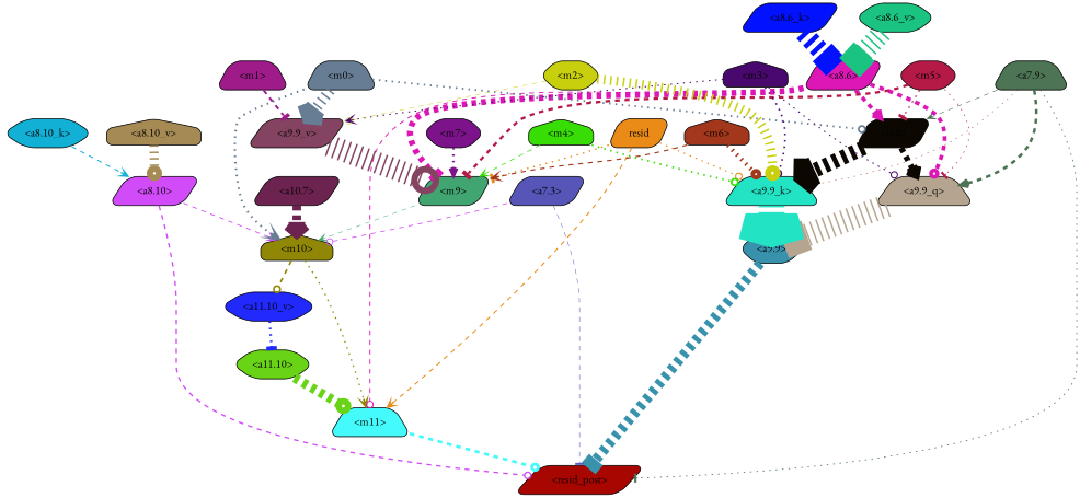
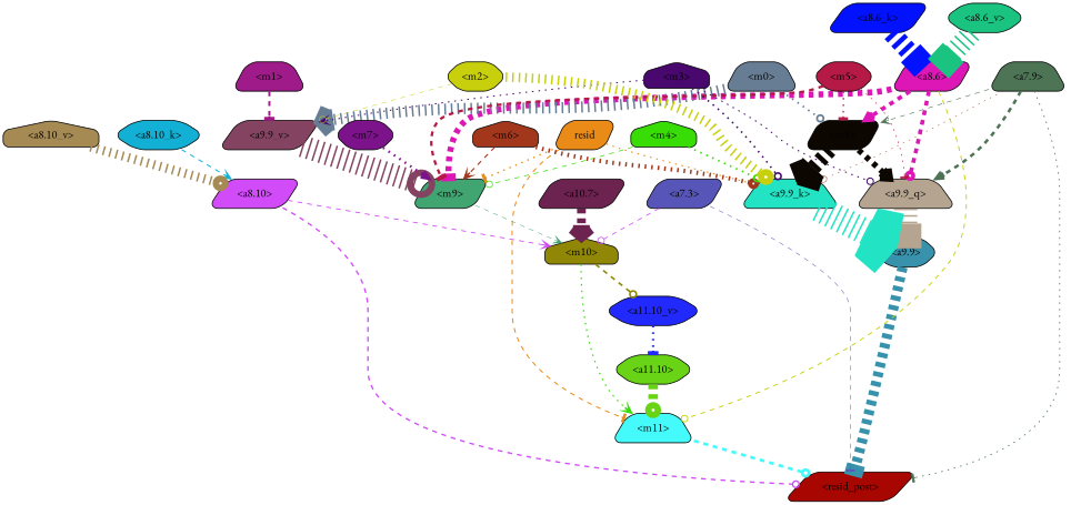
  strict digraph {
    fontname="EB Garamond"
    splines=true
    node [color=black fontname="EB Garamond" shape=parallelogram style="filled, rounded"]
    edge [arrowhead=odot color="#dd17b5" fontname="EB Garamond" style=dashed]
    "<m11>" [fillcolor="#44fafa" shape=trapezium]
    "<resid_post>" [fillcolor="#a80601"]
    "<a9.9>" [fillcolor="#3892ab" shape=hexagon]
    "<a8.10>" [fillcolor="#d14bf8"]
    "<m10>" [fillcolor="#8f8705" shape=house]
    "<a11.10_v>" [fillcolor="#2229fc" shape=hexagon]
    "<a11.10>" [fillcolor="#69d316" shape=hexagon]
    "<a7.9>" [fillcolor="#4c7455" shape=trapezium]
    "<a9.9_q>" [fillcolor="#b5a590" shape=trapezium]
    "<a9.9_k>" [fillcolor="#22e3c4" shape=trapezium]
    "<m8>" [fillcolor="#0d0702"]
    "<a7.3>" [fillcolor="#5755b8"]
    "<a8.6>" [fillcolor="#dd17b5"]
    "<m9>" [fillcolor="#40a571"]
    n15 [fillcolor="#ea8a17" label=resid]
    "<a10.7>" [fillcolor="#6c234f"]
    "<m0>" [fillcolor="#677d94" shape=trapezium]
    "<a9.9_v>" [fillcolor="#844461"]
    "<m7>" [fillcolor="#7c138b" shape=hexagon]
    "<m6>" [fillcolor="#a3371c" shape=house]
    "<m5>" [fillcolor="#b51a47" shape=hexagon]
    "<m4>" [fillcolor="#37dd05" shape=house]
    "<m3>" [fillcolor="#48086d" shape=house]
    "<m2>" [fillcolor="#c8d00e" shape=hexagon]
    "<m1>" [fillcolor="#9f1b8a" shape=trapezium]
    "<a8.10_k>" [fillcolor="#13b0d5" shape=hexagon]
    "<a8.6_k>" [fillcolor="#0212ff"]
    "<a8.10_v>" [fillcolor="#a58a54" shape=house]
    "<a8.6_v>" [fillcolor="#1ac380" shape=hexagon]
    "<m11>" -> "<resid_post>" [color="#44fafa" penwidth=3.564229369163513]
    "<a9.9>" -> "<resid_post>" [arrowhead=tee color="#3892ab" penwidth=12.493714332580566]
    "<a8.10>" -> "<resid_post>" [color="#d14bf8" penwidth=1.7969894409179688]
    "<a8.10>" -> "<m10>" [arrowhead=vee color="#d14bf8" penwidth=1.1516046524047852]
-   "<m10>" -> "<m11>" [arrowhead=vee color="#8f8705" penwidth=1.6351637840270996 style=dotted]
+   "<m10>" -> "<m11>" [arrowhead=vee color="#37dd05" penwidth=1.6351637840270996 style=dotted]
    "<m10>" -> "<a11.10_v>" [color="#8f8705" penwidth=2.195528030395508]
    "<a11.10_v>" -> "<a11.10>" [arrowhead=tee color="#2229fc" penwidth=3.037395477294922 style=dotted]
    "<a11.10>" -> "<m11>" [color="#69d316" penwidth=11.804504871368408]
    "<a7.9>" -> "<resid_post>" [arrowhead=tee color="#4c7455" penwidth=1.061915397644043 style=dotted]
    "<a7.9>" -> "<a9.9_q>" [arrowhead=vee color="#4c7455" penwidth=3.4010400772094727]
    "<a7.9>" -> "<a9.9_k>" [color="#a3371c" penwidth=0.6359977722167969 style=dotted]
    "<a7.9>" -> "<m8>" [arrowhead=vee color="#4c7455" penwidth=0.7847824096679688]
    "<a9.9_q>" -> "<a9.9>" [arrowhead=tee color="#b5a590" penwidth=28.56541872024536 style=dotted]
    "<a9.9_k>" -> "<a9.9>" [arrowhead=vee color="#22e3c4" penwidth=32.31142416596413 style=dotted]
    "<m8>" -> "<a9.9_q>" [arrowhead=vee color="#0d0702" penwidth=7.189451217651367]
    "<m8>" -> "<a9.9_k>" [arrowhead=vee color="#0d0702" penwidth=18.19952392578125]
    "<a7.3>" -> "<resid_post>" [arrowhead=tee color="#5755b8" penwidth=0.6493911743164062]
    "<a7.3>" -> "<m10>" [color="#d14bf8" penwidth=1.0287714004516602]
-   "<a8.6>" -> "<m11>" [penwidth=1.2564282417297363]
+   "<a8.6>" -> "<m11>" [color="#c8d00e" penwidth=1.2564282417297363]
    "<a8.6>" -> "<a9.9_q>" [penwidth=4.915989875793457]
    "<a8.6>" -> "<m8>" [arrowhead=vee penwidth=4.953336715698242]
    "<a8.6>" -> "<m9>" [arrowhead=tee penwidth=7.538959503173828]
    "<m9>" -> "<m10>" [arrowhead=vee color="#40a571" penwidth=0.6350235939025879]
-   n15 -> "<m11>" [arrowhead=vee color="#ea8a17" penwidth=1.3679008483886719]
+   n15 -> "<m11>" [arrowhead=tee color="#ea8a17" penwidth=1.3679008483886719]
    n15 -> "<a9.9_k>" [color="#ea8a17" penwidth=1.4555702209472656 style=dotted]
    n15 -> "<m9>" [arrowhead=tee color="#ea8a17" penwidth=1.8025074005126953 style=dotted]
    "<a10.7>" -> "<m10>" [arrowhead=vee color="#6c234f" penwidth=10.747549057006836]
-   "<m0>" -> "<m10>" [arrowhead=vee color="#677d94" penwidth=2.7613906860351562 style=dotted]
    "<m0>" -> "<m8>" [color="#677d94" penwidth=2.381570816040039 style=dotted]
    "<m0>" -> "<a9.9_v>" [arrowhead=vee color="#677d94" penwidth=13.730411529541016 style=dotted]
    "<a9.9_v>" -> "<m9>" [color="#844461" penwidth=27.08489227294922 style=dotted]
    "<m7>" -> "<m9>" [arrowhead=vee color="#7c138b" penwidth=3.136892318725586 style=dotted]
    "<m6>" -> "<a9.9_k>" [color="#a3371c" penwidth=5.398126602172852 style=dotted]
    "<m6>" -> "<m9>" [arrowhead=vee color="#a3371c" penwidth=1.5130538940429688]
    "<m5>" -> "<a9.9_q>" [arrowhead=tee color="#b51a47" penwidth=0.8938226699829102 style=dotted]
    "<m5>" -> "<m8>" [arrowhead=tee color="#b51a47" penwidth=1.7677688598632812 style=dotted]
    "<m5>" -> "<m9>" [arrowhead=tee color="#b51a47" penwidth=3.070161819458008]
    "<m4>" -> "<a9.9_k>" [color="#37dd05" penwidth=2.334225654602051 style=dotted]
-   "<m4>" -> "<m9>" [arrowhead=vee color="#37dd05" penwidth=0.9546451568603516]
+   "<m4>" -> "<m9>" [color="#37dd05" penwidth=0.9546451568603516]
    "<m3>" -> "<a9.9_q>" [color="#48086d" penwidth=1.3806190490722656 style=dotted]
    "<m3>" -> "<a9.9_k>" [color="#48086d" penwidth=2.201329231262207 style=dotted]
    "<m3>" -> "<a9.9_v>" [arrowhead=vee color="#48086d" penwidth=1.3742599487304688 style=dotted]
    "<m2>" -> "<a9.9_k>" [color="#c8d00e" penwidth=11.667590618133545 style=dotted]
    "<m2>" -> "<a9.9_v>" [color="#c8d00e" penwidth=0.6356887817382812]
    "<m1>" -> "<a9.9_v>" [arrowhead=tee color="#9f1b8a" penwidth=2.656749725341797]
    "<a8.10_k>" -> "<a8.10>" [arrowhead=vee color="#13b0d5" penwidth=1.3374805450439453]
    "<a8.6_k>" -> "<a8.6>" [arrowhead=tee color="#0212ff" penwidth=22.57996129989624]
    "<a8.10_v>" -> "<a8.10>" [color="#a58a54" penwidth=11.339973449707031 style=dotted]
    "<a8.6_v>" -> "<a8.6>" [arrowhead=tee color="#1ac380" penwidth=25.068782806396484 style=dotted]
  }
